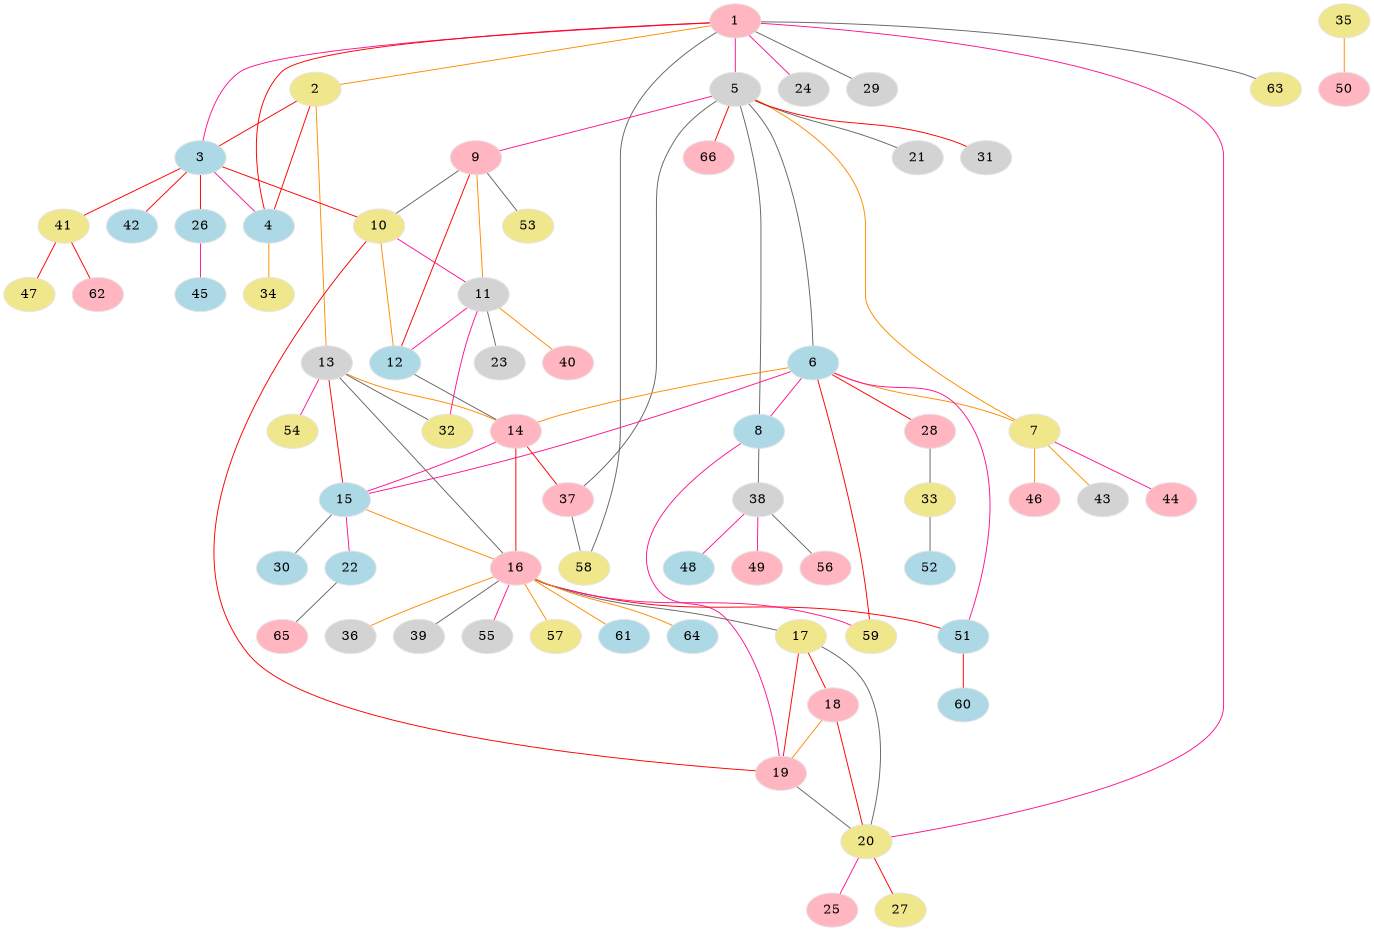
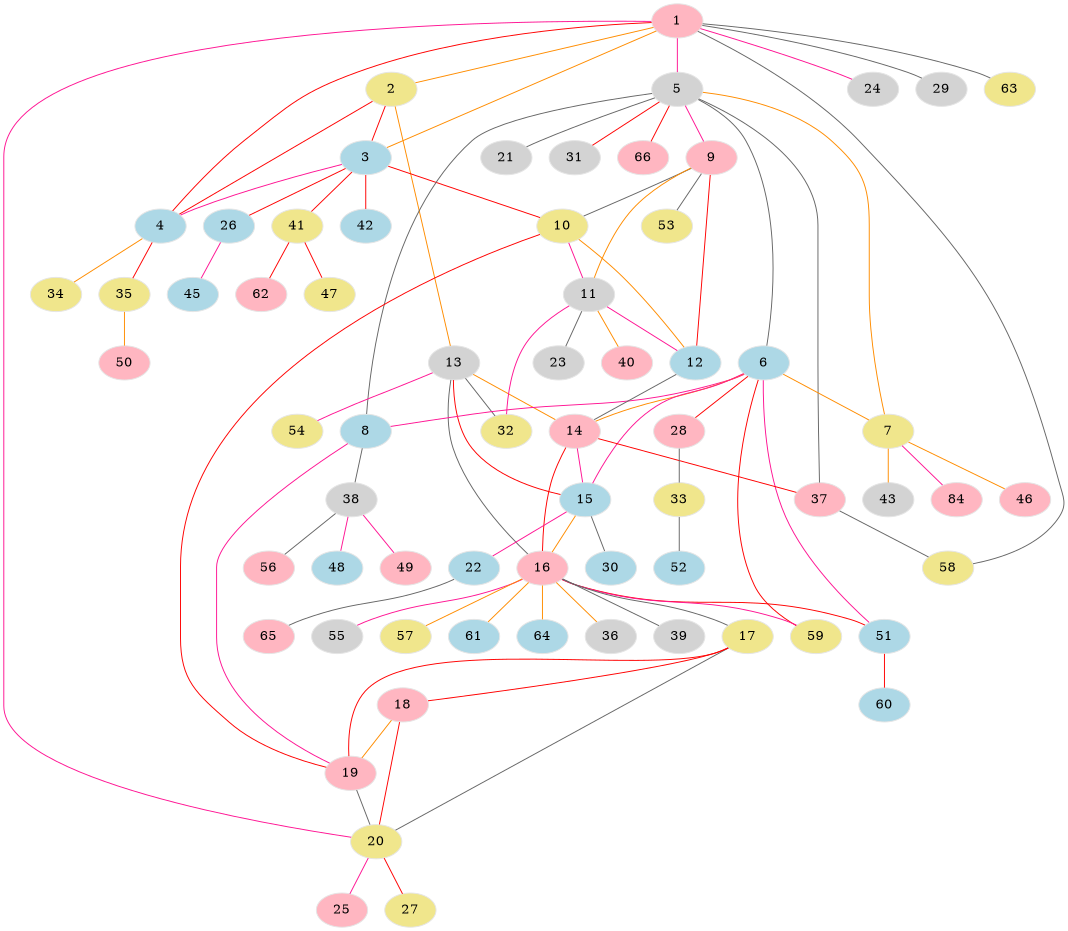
  graph {
    node [color=gray90 fillcolor=khaki style=filled]
    edge [color=red weight=1.0]
    2
    1 [fillcolor=lightpink]
    3 [fillcolor=lightblue]
    4 [fillcolor=lightblue]
    5 [fillcolor=lightgrey]
    20
    24 [fillcolor=lightgrey]
    29 [fillcolor=lightgrey]
    58
    63
    13 [fillcolor=lightgrey]
    10
    26 [fillcolor=lightblue]
    41
    42 [fillcolor=lightblue]
    34
    35
    6 [fillcolor=lightblue]
    7
    8 [fillcolor=lightblue]
    9 [fillcolor=lightpink]
    21 [fillcolor=lightgrey]
    31 [fillcolor=lightgrey]
    37 [fillcolor=lightpink]
    66 [fillcolor=lightpink]
    25 [fillcolor=lightpink]
    27
    14 [fillcolor=lightpink]
    15 [fillcolor=lightblue]
    32
    16 [fillcolor=lightpink]
    54
    19 [fillcolor=lightpink]
    11 [fillcolor=lightgrey]
    12 [fillcolor=lightblue]
    45 [fillcolor=lightblue]
    47
    62 [fillcolor=lightpink]
    50 [fillcolor=lightpink]
    28 [fillcolor=lightpink]
    51 [fillcolor=lightblue]
    59
    43 [fillcolor=lightgrey]
-   44 [fillcolor=lightpink]
+   44 [fillcolor=lightpink label=84]
    46 [fillcolor=lightpink]
    38 [fillcolor=lightgrey]
    53
    22 [fillcolor=lightblue]
    30 [fillcolor=lightblue]
    33
    60 [fillcolor=lightblue]
    48 [fillcolor=lightblue]
    49 [fillcolor=lightpink]
    56 [fillcolor=lightpink]
    23 [fillcolor=lightgrey]
    40 [fillcolor=lightpink]
    17
    36 [fillcolor=lightgrey]
    39 [fillcolor=lightgrey]
    55 [fillcolor=lightgrey]
    57
    61 [fillcolor=lightblue]
    64 [fillcolor=lightblue]
    65 [fillcolor=lightpink]
    18 [fillcolor=lightpink]
    52 [fillcolor=lightblue]
    2 -- 3
    2 -- 4
    2 -- 13 [color=darkorange]
    1 -- 2 [color=darkorange]
-   1 -- 3 [color=deeppink]
+   1 -- 3 [color=darkorange]
    1 -- 4
    1 -- 5 [color=deeppink]
    1 -- 20 [color=deeppink]
    1 -- 24 [color=deeppink]
    1 -- 29 [color=gray40]
    1 -- 58 [color=gray40]
    1 -- 63 [color=gray40]
    3 -- 4 [color=deeppink]
    3 -- 10
    3 -- 26
    3 -- 41
    3 -- 42
    4 -- 34 [color=darkorange]
+   4 -- 35
    5 -- 6 [color=gray40]
    5 -- 7 [color=darkorange]
    5 -- 8 [color=gray40]
    5 -- 9 [color=deeppink]
    5 -- 21 [color=gray40]
    5 -- 31
    5 -- 37 [color=gray40]
    5 -- 66
    20 -- 25 [color=deeppink]
    20 -- 27
    13 -- 14 [color=darkorange]
    13 -- 15
    13 -- 32 [color=gray40]
    13 -- 16 [color=gray40]
    13 -- 54 [color=deeppink]
    10 -- 19
    10 -- 11 [color=deeppink]
    10 -- 12 [color=darkorange]
    26 -- 45 [color=deeppink]
    41 -- 47
    41 -- 62
    35 -- 50 [color=darkorange]
    6 -- 7 [color=darkorange]
    6 -- 8 [color=deeppink]
    6 -- 14 [color=darkorange]
    6 -- 15 [color=deeppink]
    6 -- 28
    6 -- 51 [color=deeppink]
    6 -- 59
    7 -- 43 [color=darkorange]
    7 -- 44 [color=deeppink]
    7 -- 46 [color=darkorange]
    8 -- 19 [color=deeppink]
    8 -- 38 [color=gray40]
    9 -- 10 [color=gray40]
    9 -- 11 [color=darkorange]
    9 -- 12
    9 -- 53 [color=gray40]
    37 -- 58 [color=gray40]
    14 -- 37
    14 -- 15 [color=deeppink]
    14 -- 16
    15 -- 16 [color=darkorange]
    15 -- 22 [color=deeppink]
    15 -- 30 [color=gray40]
    16 -- 51
    16 -- 59 [color=deeppink]
    16 -- 17 [color=gray40]
    16 -- 36 [color=darkorange]
    16 -- 39 [color=gray40]
    16 -- 55 [color=deeppink]
    16 -- 57 [color=darkorange]
    16 -- 61 [color=darkorange]
    16 -- 64 [color=darkorange]
    19 -- 20 [color=gray40]
    11 -- 32 [color=deeppink]
    11 -- 12 [color=deeppink]
    11 -- 23 [color=gray40]
    11 -- 40 [color=darkorange]
    12 -- 14 [color=gray40]
    28 -- 33 [color=gray40]
    51 -- 60
    38 -- 48 [color=deeppink]
    38 -- 49 [color=deeppink]
    38 -- 56 [color=gray40]
    22 -- 65 [color=gray40]
    33 -- 52 [color=gray40]
    17 -- 20 [color=gray40]
    17 -- 19
    17 -- 18
    18 -- 20
    18 -- 19 [color=darkorange]
  }
